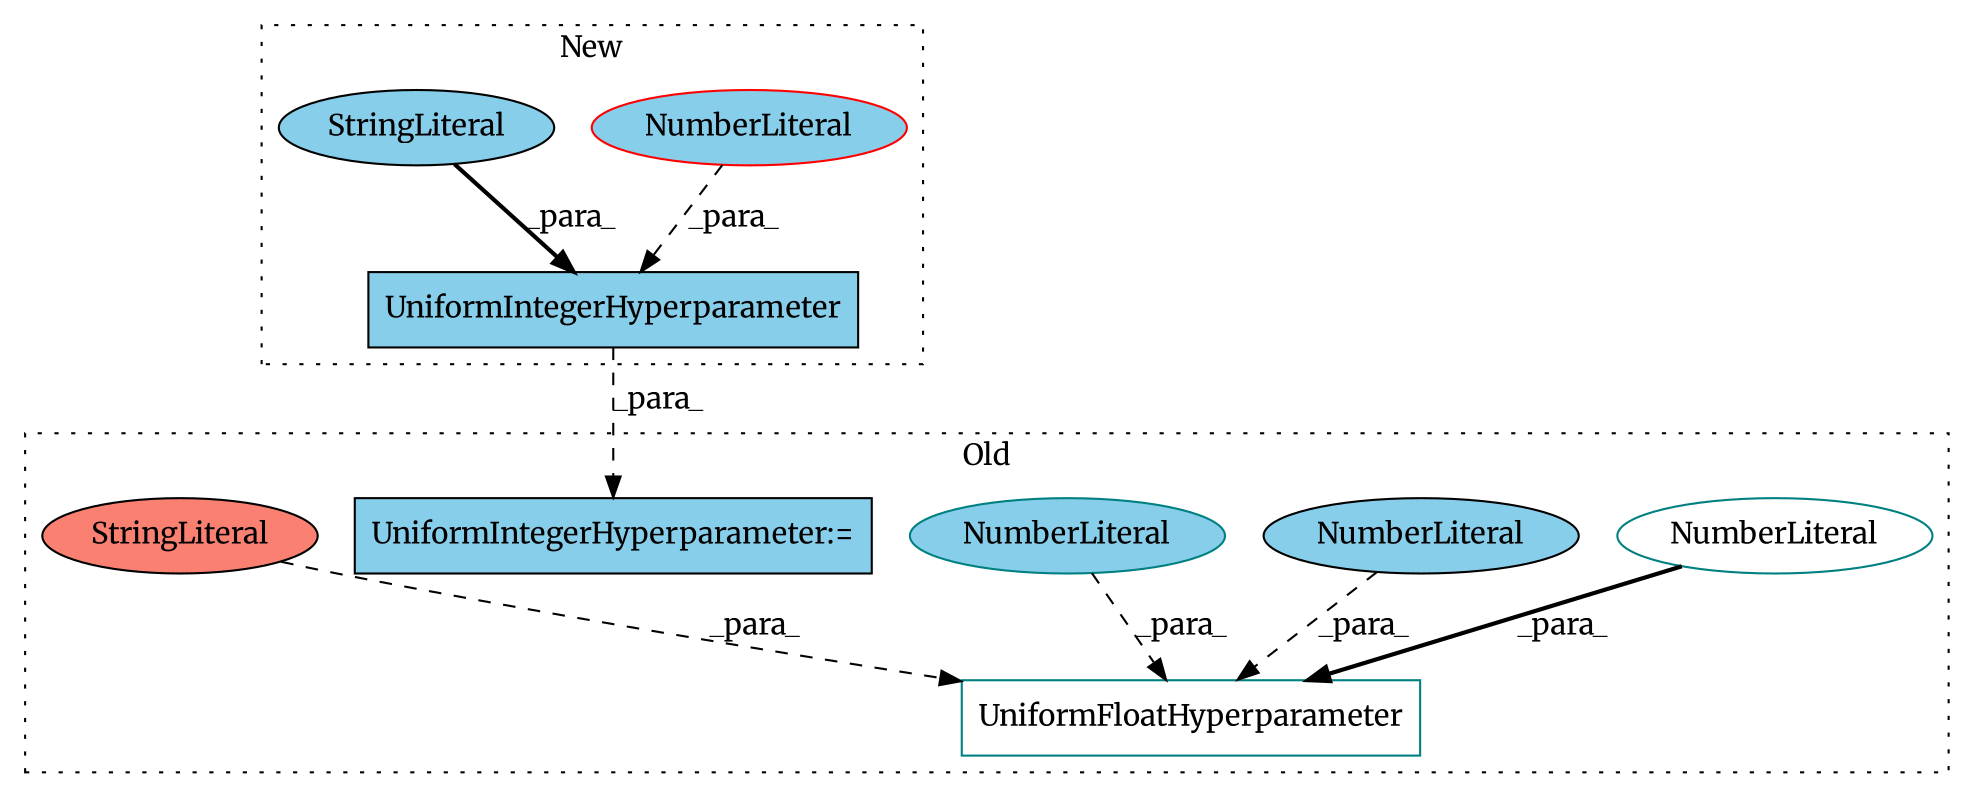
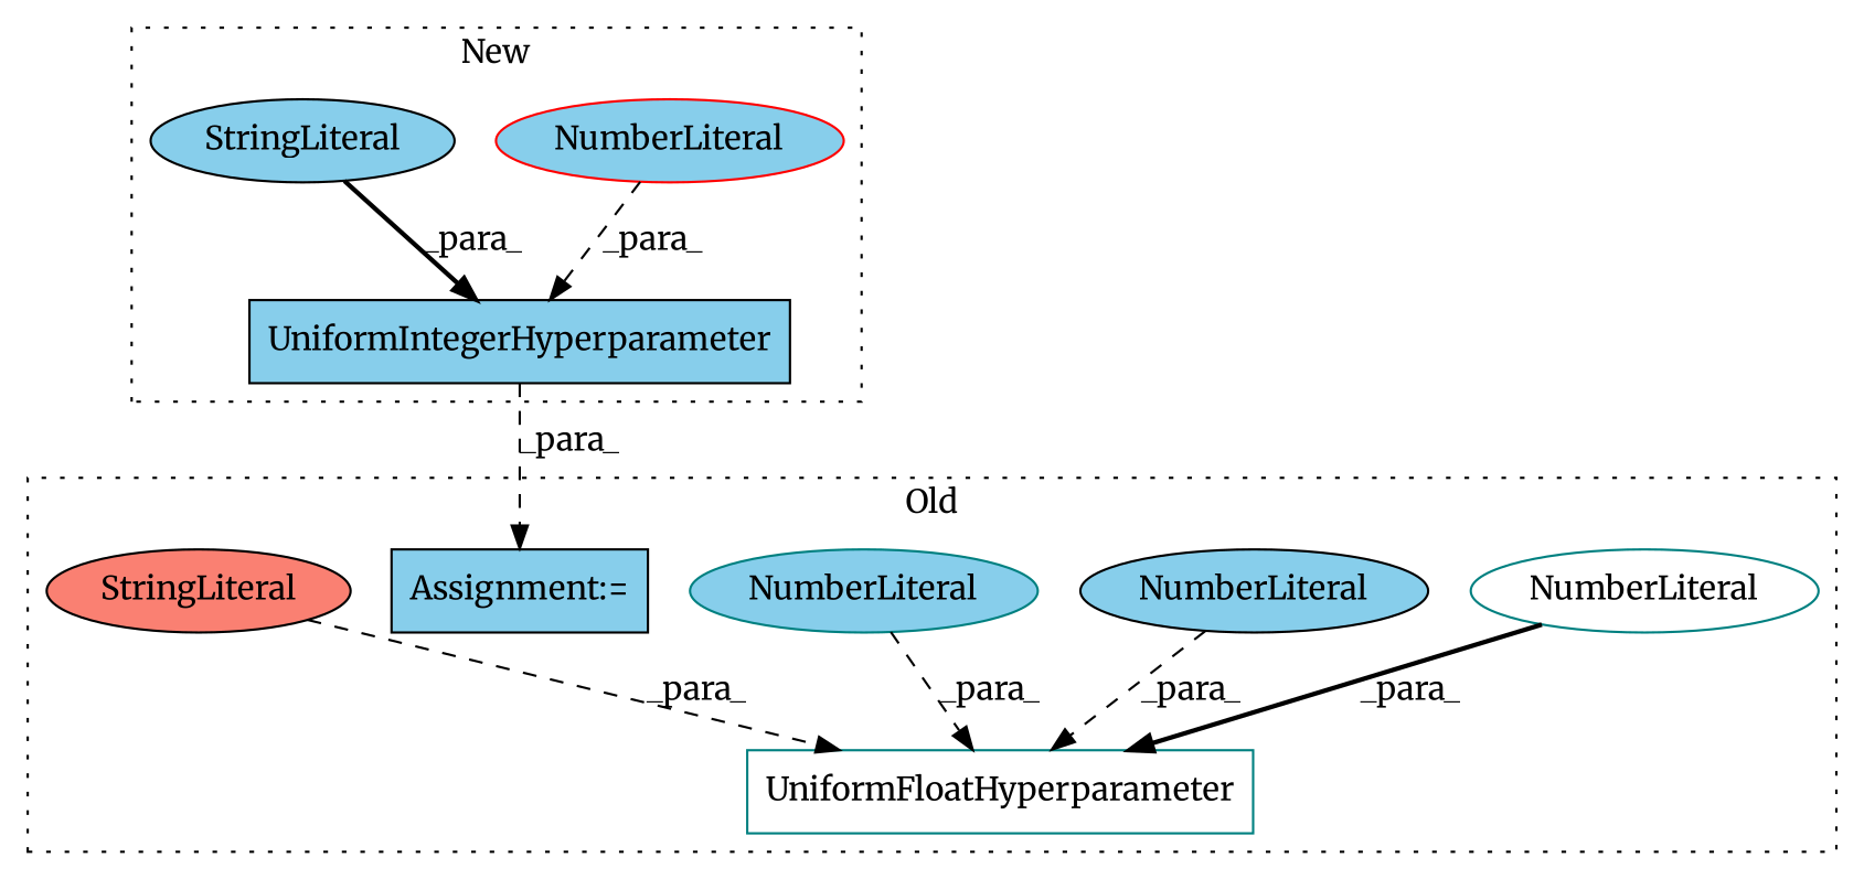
  digraph {
    fontname=Merriweather
    node [a=34 color=black fillcolor=skyblue fontname=Merriweather l=4 shape=ellipse style=filled]
    edge [fontname=Merriweather style=dashed]
    n1 [a=32 color=teal fillcolor=white l="27,1" label=UniformFloatHyperparameter s="5381,5429" shape=box]
    n2 [color=teal fillcolor=white label=NumberLiteral s=5416]
    n3 [l=3 label=NumberLiteral s=5426]
    n4 [color=teal label=NumberLiteral s=5421]
-   n5 [a=7 l=1 label="UniformIntegerHyperparameter:=" s=5380 shape=box]
+   n5 [a=7 l=1 label="Assignment:=" s=5380 shape=box]
    n6 [a=45 fillcolor=salmon l=7 label=StringLiteral s=5408]
    n7 [a=32 l="29,1" label=UniformIntegerHyperparameter s="4754,4814" shape=box]
    n8 [color=red label=NumberLiteral s=4802]
    n9 [a=45 l=16 label=StringLiteral s=4783]
    subgraph cluster_1 {
      label=Old
      style=dotted
      n1
      n2
      n3
      n4
      n5
      n6
    }
    subgraph cluster_2 {
      label=New
      style=dotted
      n7
      n8
      n9
    }
    n2 -> n1 [label=_para_ style=bold]
    n3 -> n1 [label=_para_]
    n4 -> n1 [label=_para_]
    n6 -> n1 [label=_para_]
    n7 -> n5 [label=_para_]
    n8 -> n7 [label=_para_]
    n9 -> n7 [label=_para_ style=bold]
  }
